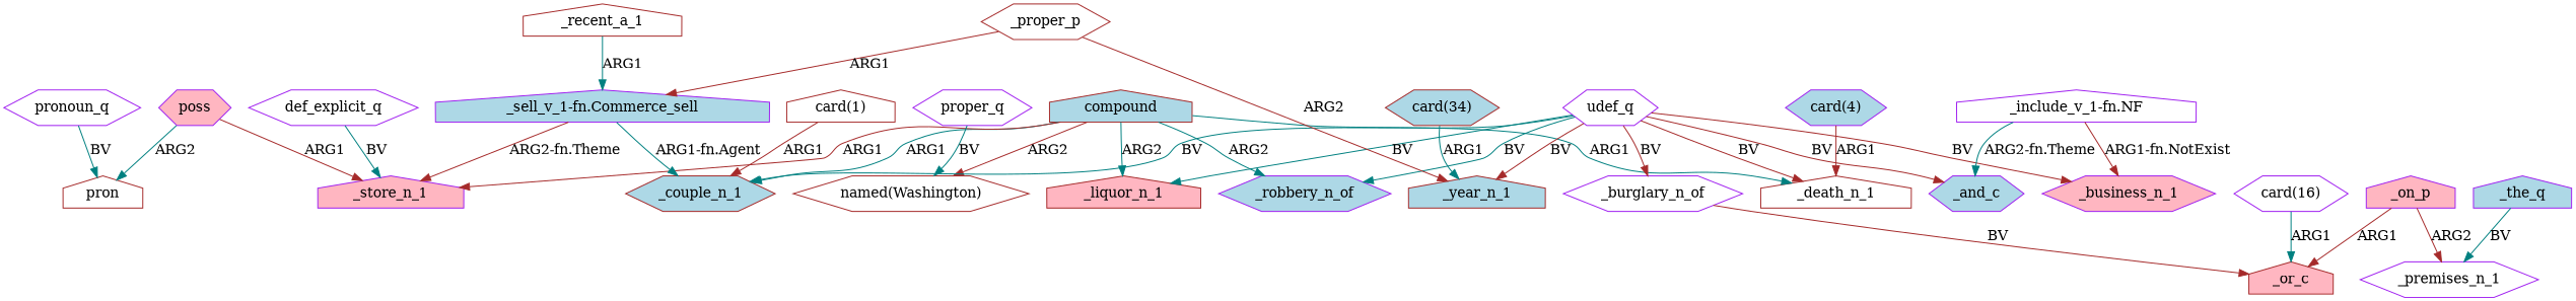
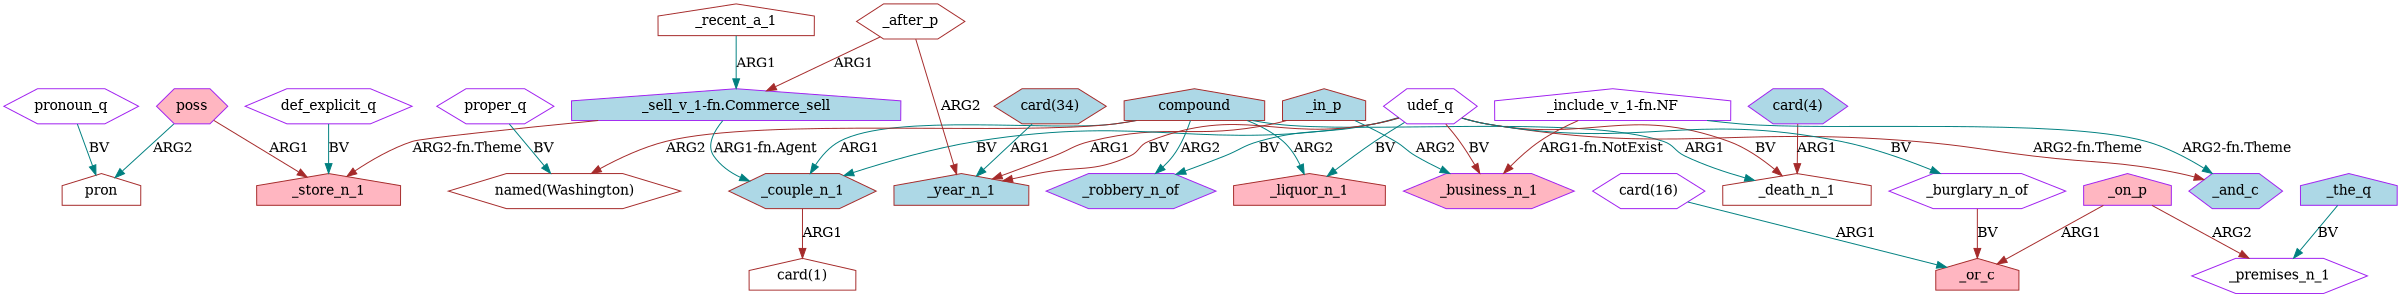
  digraph {
    node [color=purple fillcolor=white shape=hexagon style=filled]
    edge [color=teal]
    compound [color=brown fillcolor=lightblue shape=house]
    _couple_n_1 [color=brown fillcolor=lightblue]
-   _store_n_1 [fillcolor=lightpink shape=house]
+   _store_n_1 [color=brown fillcolor=lightpink shape=house]
    _death_n_1 [color=brown shape=house]
    _robbery_n_of [fillcolor=lightblue]
    "named(Washington)" [color=brown]
    _liquor_n_1 [color=brown fillcolor=lightpink shape=house]
    _on_p [fillcolor=lightpink shape=house]
    _or_c [color=brown fillcolor=lightpink shape=house]
    _premises_n_1
    poss [fillcolor=lightpink]
    pron [color=brown shape=house]
    "card(4)" [fillcolor=lightblue]
    "card(1)" [color=brown shape=house]
    "_sell_v_1-fn.Commerce_sell" [fillcolor=lightblue shape=house]
+   _in_p [color=brown fillcolor=lightblue shape=house]
    _year_n_1 [color=brown fillcolor=lightblue shape=house]
    _business_n_1 [fillcolor=lightpink]
    _the_q [fillcolor=lightblue shape=house]
    udef_q
    _and_c [fillcolor=lightblue]
    _burglary_n_of
    proper_q
    pronoun_q
-   _after_p [color=brown label=_proper_p]
+   _after_p [color=brown]
    "card(16)"
    _recent_a_1 [color=brown shape=house]
    "_include_v_1-fn.NF" [shape=house]
    def_explicit_q
    "card(34)" [color=brown fillcolor=lightblue]
    compound -> _couple_n_1 [label=ARG1]
-   compound -> _store_n_1 [color=brown label=ARG1]
    compound -> _death_n_1 [label=ARG1]
    compound -> _robbery_n_of [label=ARG2]
    compound -> "named(Washington)" [color=brown label=ARG2]
    compound -> _liquor_n_1 [label=ARG2]
    _on_p -> _or_c [color=brown label=ARG1]
    _on_p -> _premises_n_1 [color=brown label=ARG2]
    poss -> _store_n_1 [color=brown label=ARG1]
    poss -> pron [label=ARG2]
    "card(4)" -> _death_n_1 [color=brown label=ARG1]
-   "card(1)" -> _couple_n_1 [color=brown label=ARG1]
+   _couple_n_1 -> "card(1)" [color=brown label=ARG1]
    "_sell_v_1-fn.Commerce_sell" -> _couple_n_1 [label="ARG1-fn.Agent"]
    "_sell_v_1-fn.Commerce_sell" -> _store_n_1 [color=brown label="ARG2-fn.Theme"]
+   _in_p -> _year_n_1 [color=brown label=ARG1]
+   _in_p -> _business_n_1 [label=ARG2]
    _the_q -> _premises_n_1 [label=BV]
    udef_q -> _couple_n_1 [label=BV]
    udef_q -> _death_n_1 [color=brown label=BV]
    udef_q -> _robbery_n_of [label=BV]
    udef_q -> _liquor_n_1 [label=BV]
    udef_q -> _year_n_1 [color=brown label=BV]
    udef_q -> _business_n_1 [color=brown label=BV]
-   udef_q -> _and_c [color=brown label=BV]
-   udef_q -> _burglary_n_of [color=brown label=BV]
+   udef_q -> _and_c [color=brown label="ARG2-fn.Theme"]
+   udef_q -> _burglary_n_of [label=BV]
    _burglary_n_of -> _or_c [color=brown label=BV]
    proper_q -> "named(Washington)" [label=BV]
    pronoun_q -> pron [label=BV]
    _after_p -> "_sell_v_1-fn.Commerce_sell" [color=brown label=ARG1]
    _after_p -> _year_n_1 [color=brown label=ARG2]
    "card(16)" -> _or_c [label=ARG1]
    _recent_a_1 -> "_sell_v_1-fn.Commerce_sell" [label=ARG1]
    "_include_v_1-fn.NF" -> _business_n_1 [color=brown label="ARG1-fn.NotExist"]
    "_include_v_1-fn.NF" -> _and_c [label="ARG2-fn.Theme"]
    def_explicit_q -> _store_n_1 [label=BV]
    "card(34)" -> _year_n_1 [label=ARG1]
  }
